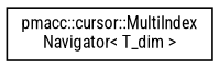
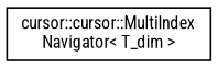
  digraph {
    rankdir=LR
    fontname="Roboto Condensed"
-   n1 [color=black fillcolor=white fontname="Roboto Condensed" fontsize=10 height=0.2 label="pmacc::cursor::MultiIndex\lNavigator\< T_dim \>" shape=record style=filled width=0.4]
+   n1 [color=black fillcolor=white fontname="Roboto Condensed" fontsize=10 height=0.2 label="cursor::cursor::MultiIndex\lNavigator\< T_dim \>" shape=record style=filled width=0.4]
  }
